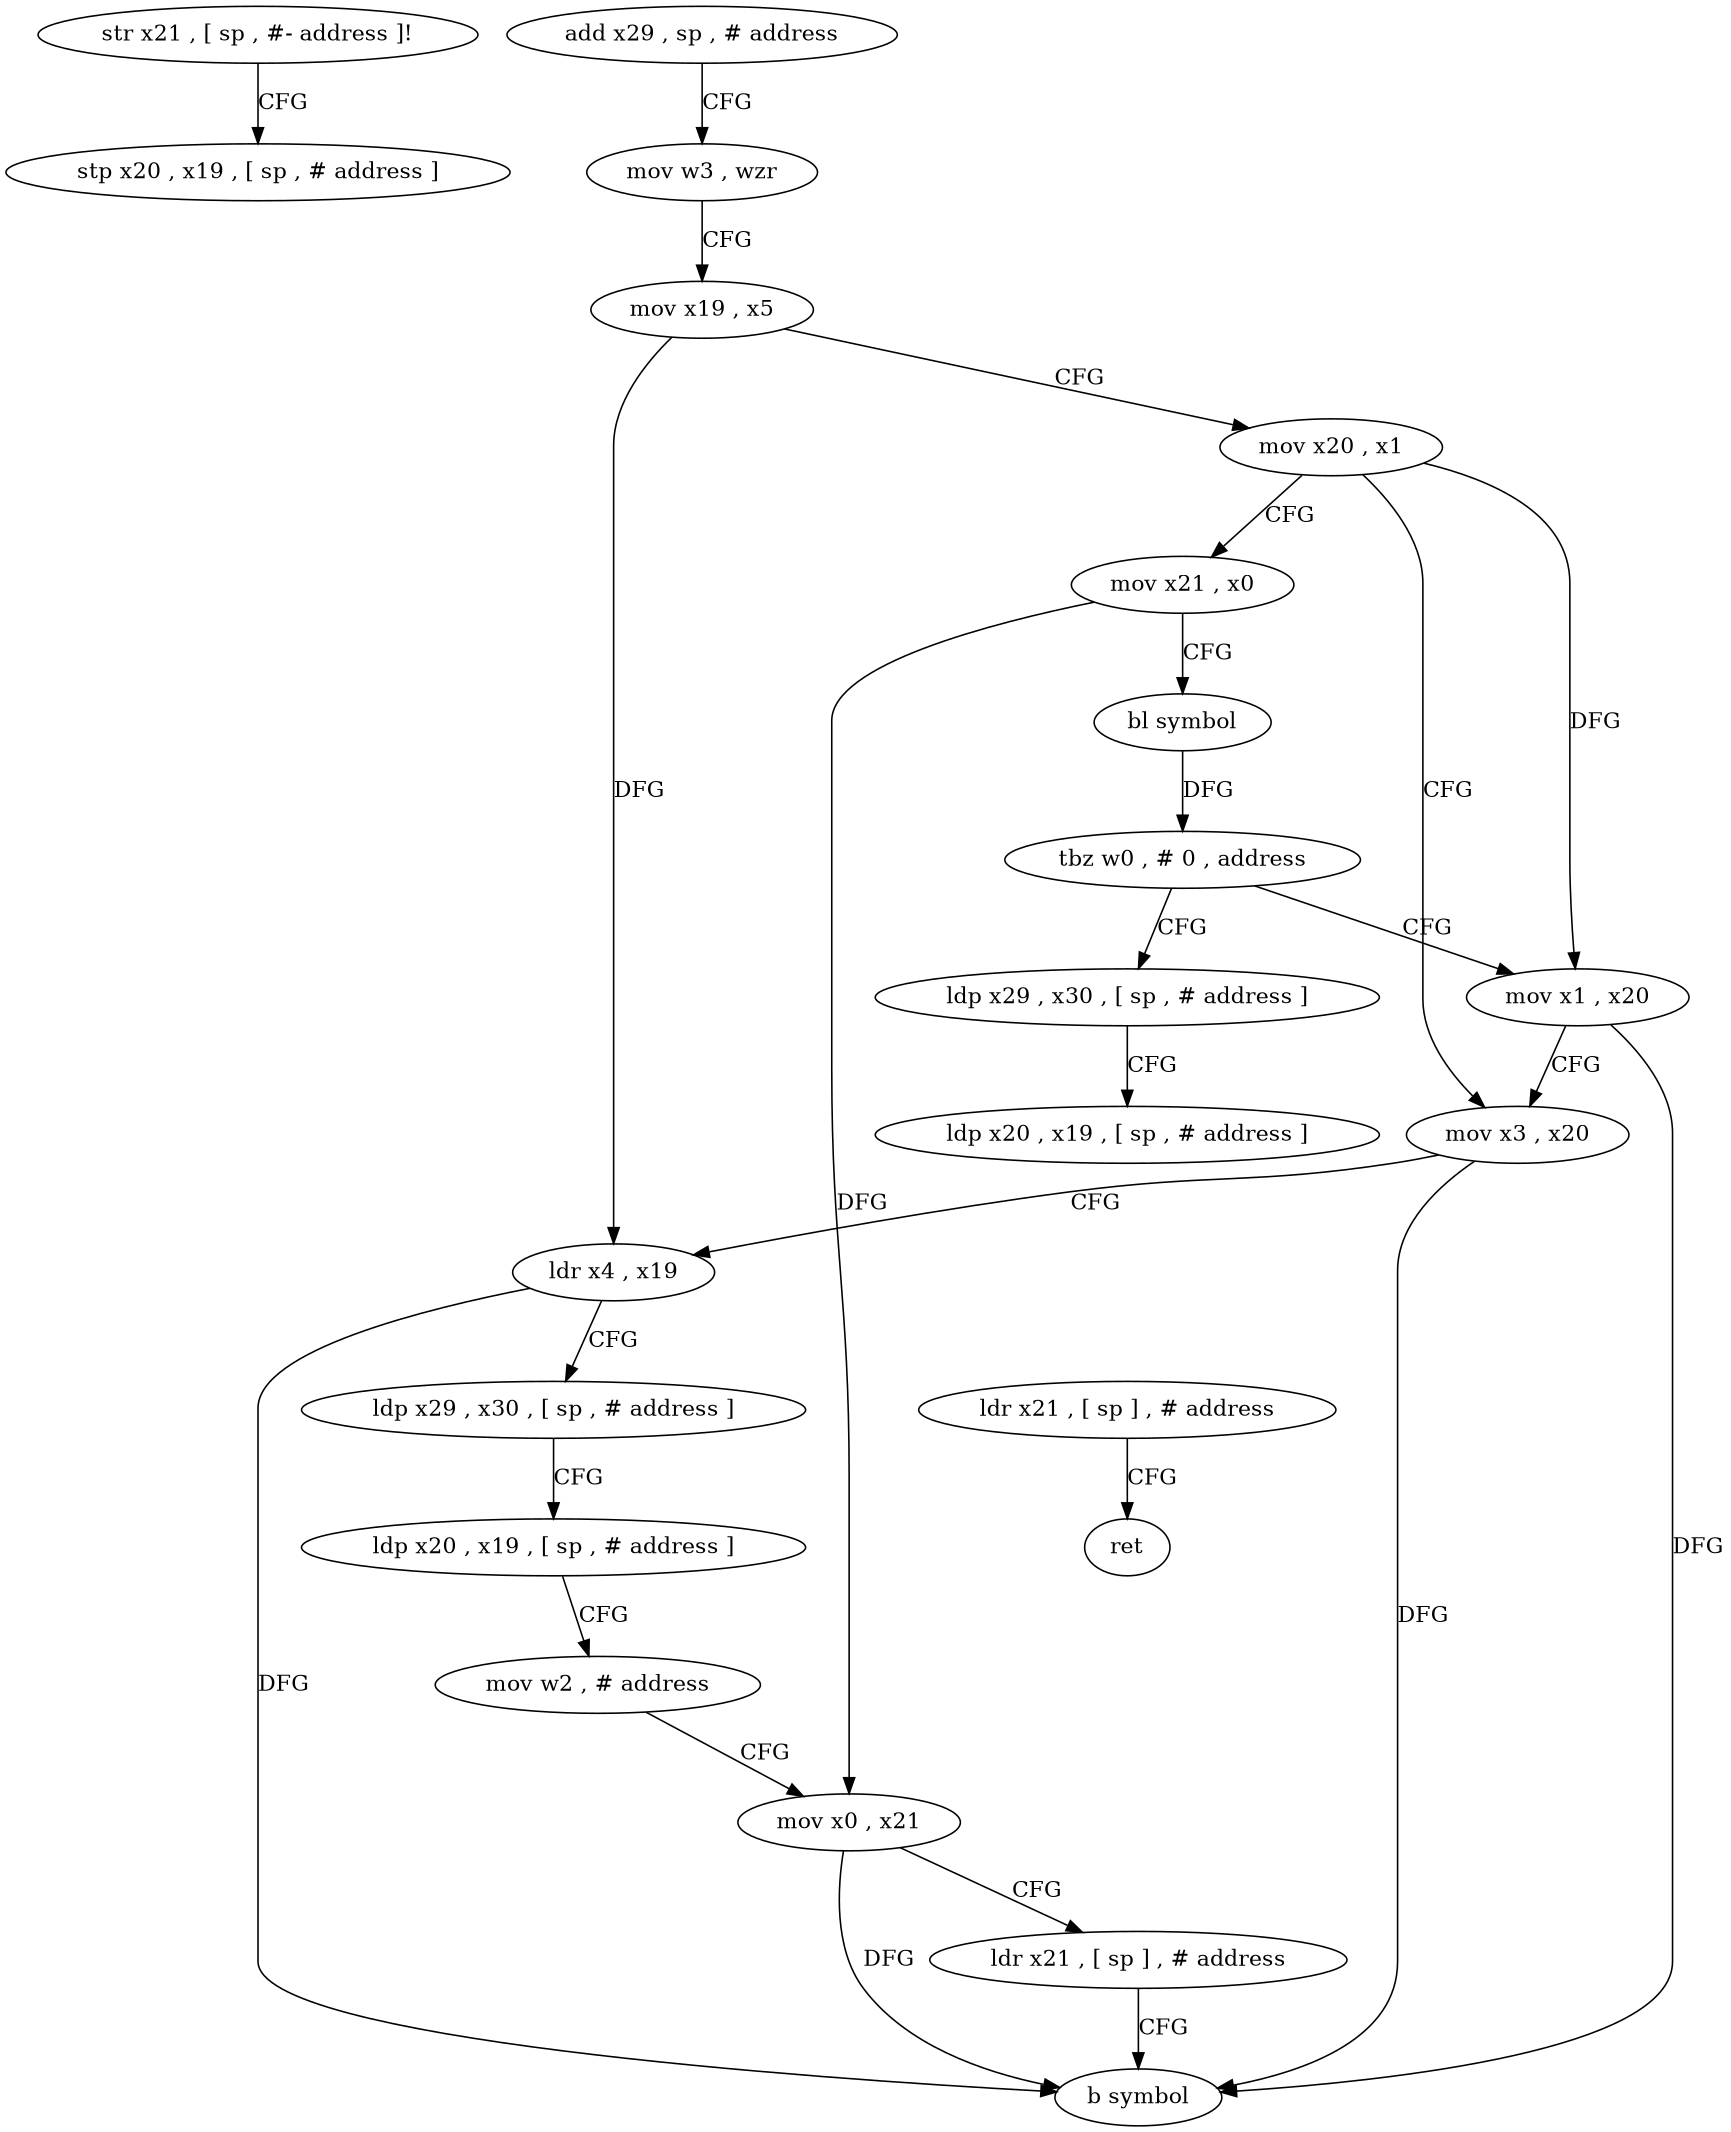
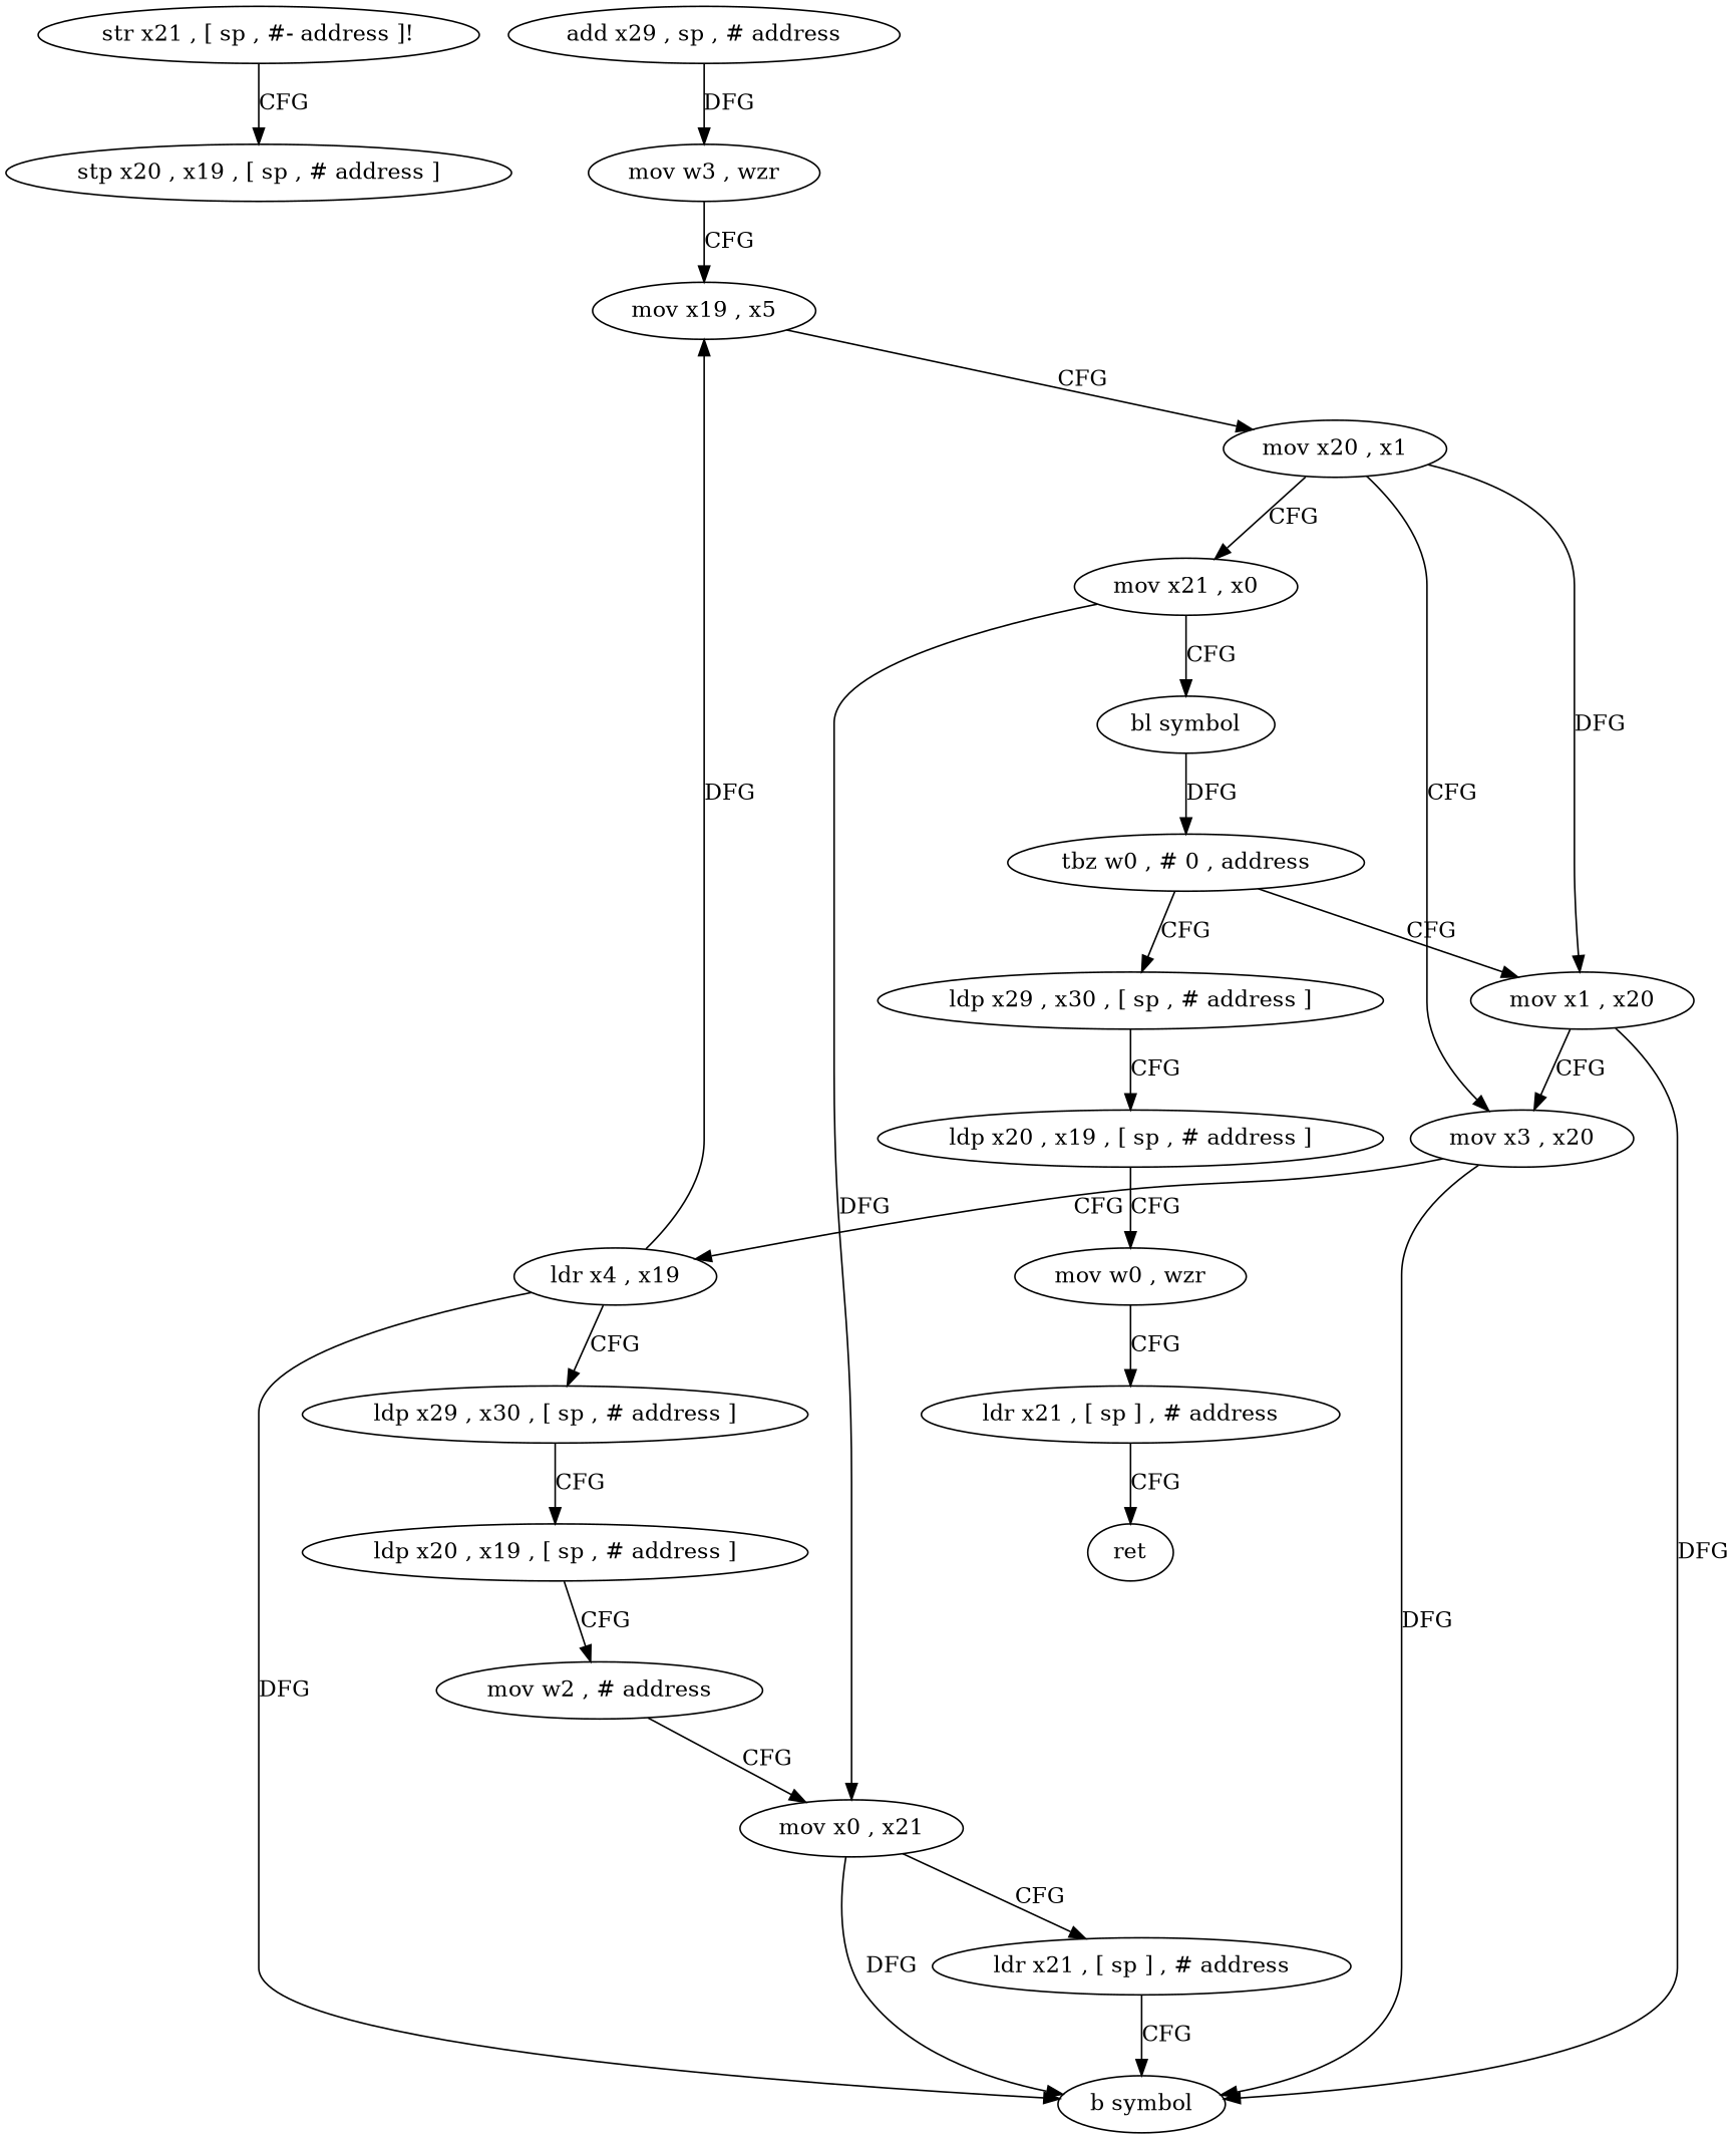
  digraph {
    n1 [label="str x21 , [ sp , #- address ]!"]
    n2 [label="stp x20 , x19 , [ sp , # address ]"]
    n3 [label="add x29 , sp , # address"]
    n4 [label="mov w3 , wzr"]
    n5 [label="mov x19 , x5"]
    n6 [label="mov x20 , x1"]
    n7 [label="ldr x4 , x19"]
    n8 [label="mov x21 , x0"]
    n9 [label="mov x1 , x20"]
    n10 [label="mov x3 , x20"]
    n11 [label="b symbol"]
    n12 [label="ldp x29 , x30 , [ sp , # address ]"]
    n13 [label="bl symbol"]
    n14 [label="mov x0 , x21"]
    n15 [label="tbz w0 , # 0 , address"]
    n16 [label="ldr x21 , [ sp ] , # address"]
    n17 [label="ldp x29 , x30 , [ sp , # address ]"]
    n18 [label="ldp x20 , x19 , [ sp , # address ]"]
+   n19 [label="mov w0 , wzr"]
    n20 [label="ldr x21 , [ sp ] , # address"]
    n21 [label=ret]
    n22 [label="ldp x20 , x19 , [ sp , # address ]"]
    n23 [label="mov w2 , # address"]
    n1 -> n2 [label=CFG]
-   n3 -> n4 [label=CFG]
+   n3 -> n4 [label=DFG]
    n4 -> n5 [label=CFG]
    n5 -> n6 [label=CFG]
-   n5 -> n7 [label=DFG]
+   n7 -> n5 [label=DFG]
    n6 -> n8 [label=CFG]
    n6 -> n9 [label=DFG]
    n6 -> n10 [label=CFG]
    n7 -> n11 [label=DFG]
    n7 -> n12 [label=CFG]
    n8 -> n13 [label=CFG]
    n8 -> n14 [label=DFG]
    n9 -> n10 [label=CFG]
    n9 -> n11 [label=DFG]
    n10 -> n7 [label=CFG]
    n10 -> n11 [label=DFG]
    n12 -> n22 [label=CFG]
    n13 -> n15 [label=DFG]
    n14 -> n11 [label=DFG]
    n14 -> n16 [label=CFG]
    n15 -> n9 [label=CFG]
    n15 -> n17 [label=CFG]
    n16 -> n11 [label=CFG]
    n17 -> n18 [label=CFG]
+   n18 -> n19 [label=CFG]
+   n19 -> n20 [label=CFG]
    n20 -> n21 [label=CFG]
    n22 -> n23 [label=CFG]
    n23 -> n14 [label=CFG]
  }
